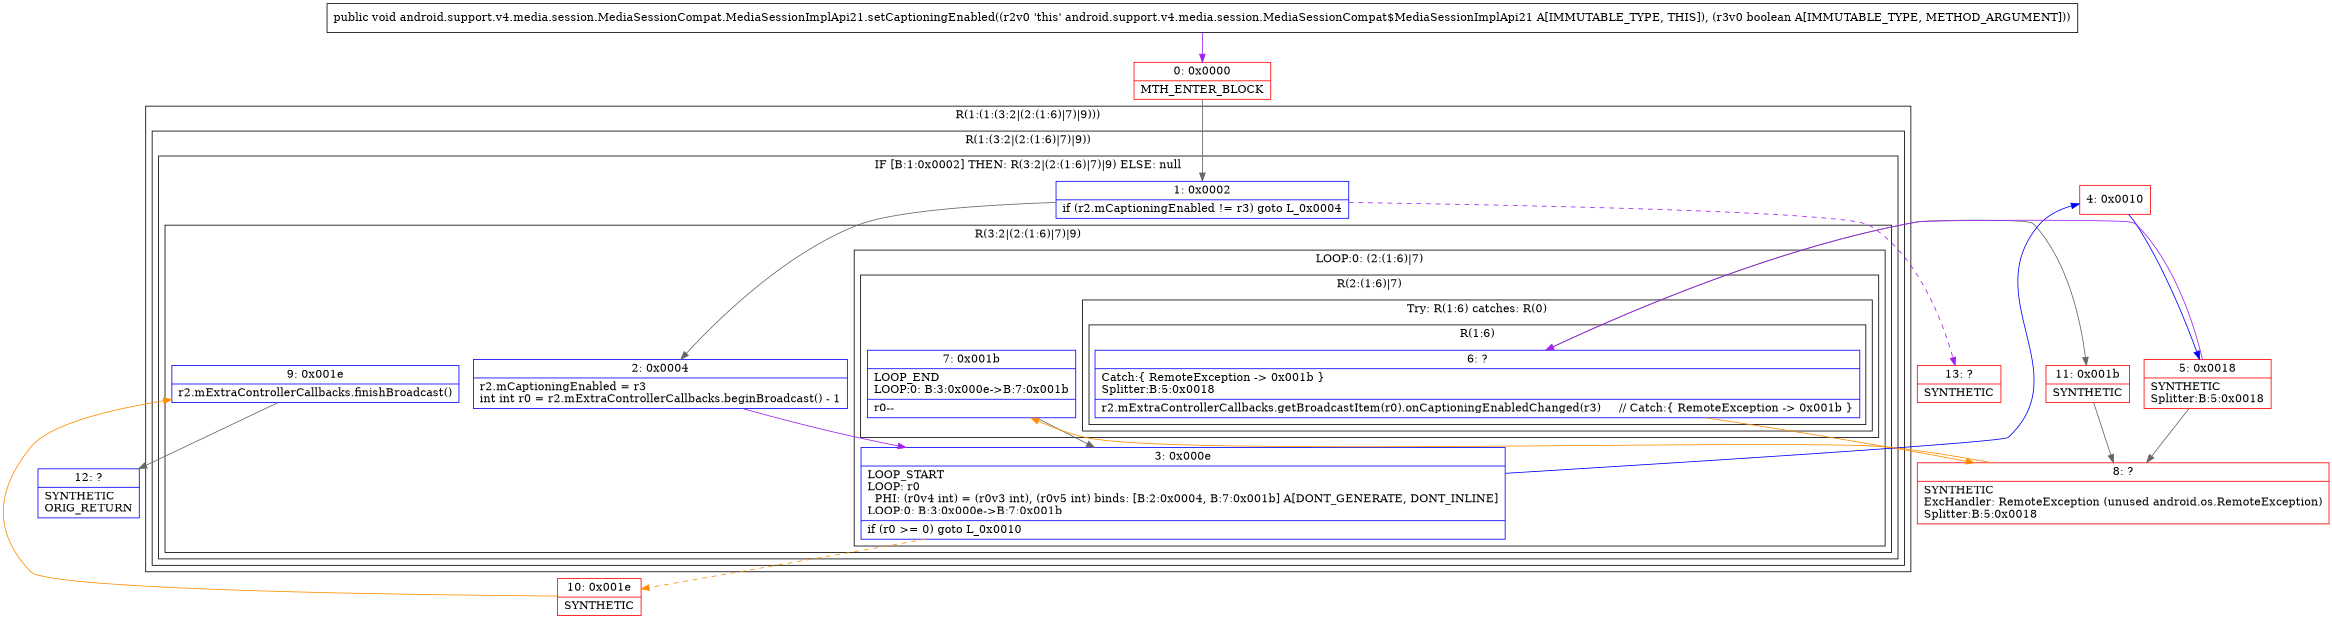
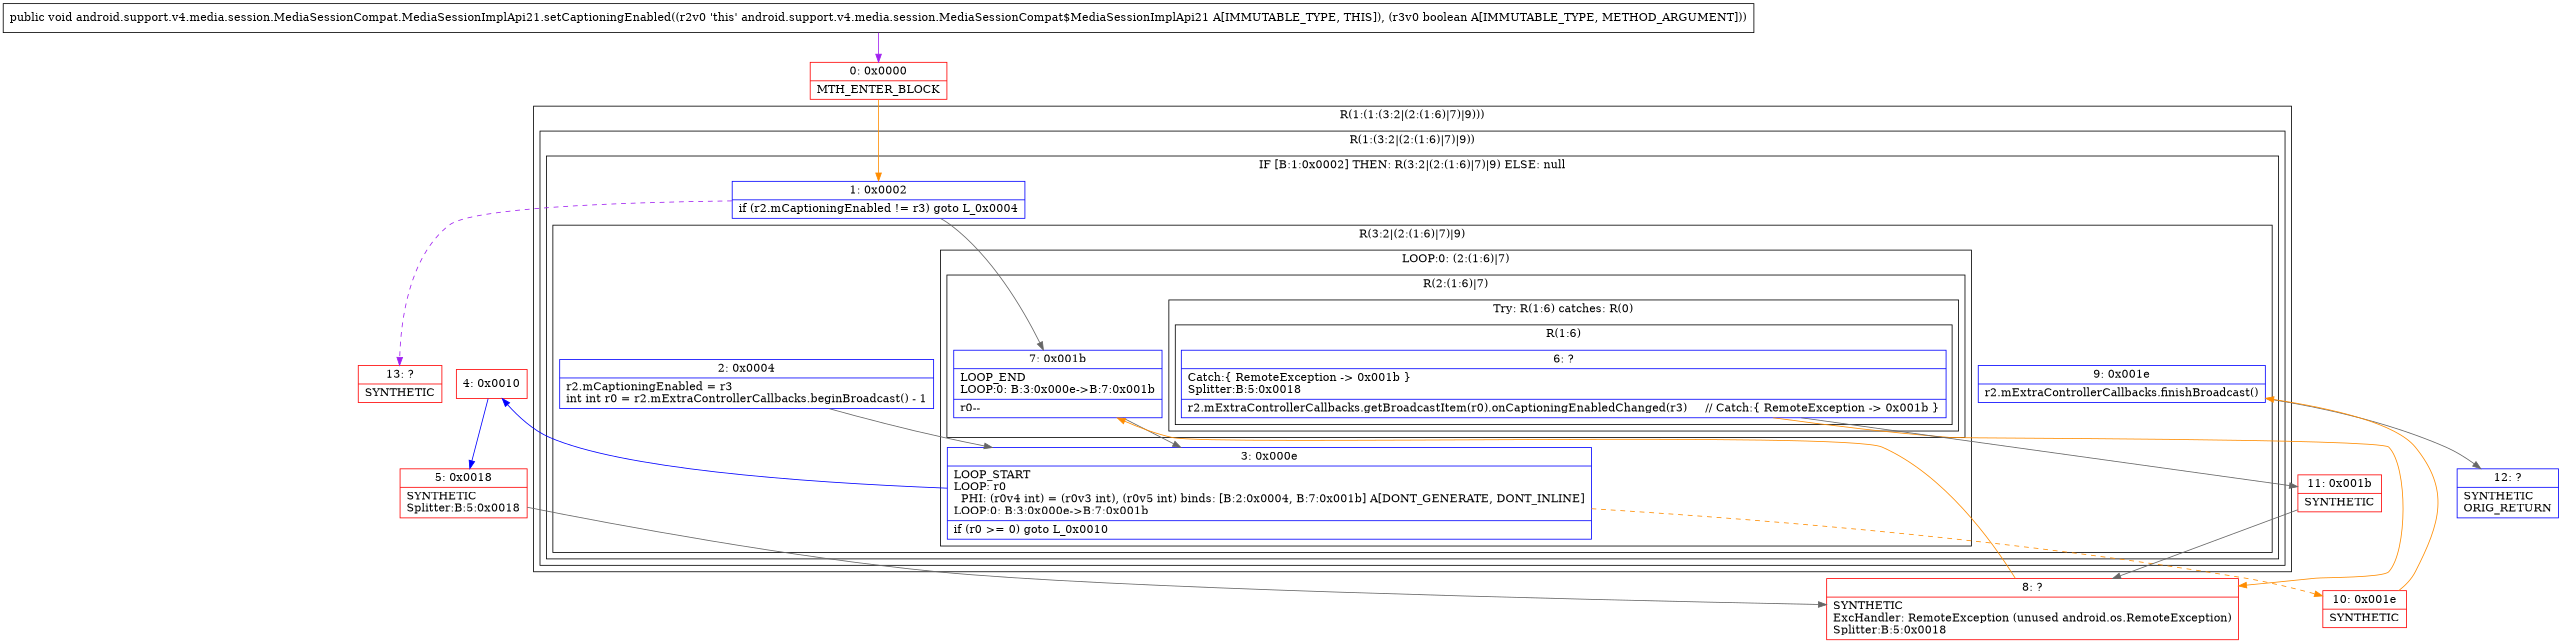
  digraph {
    node [color=blue shape=record]
    edge [color=gray40]
    n1 [label="{6\:\ ?|Catch:\{ RemoteException \-\> 0x001b \}\lSplitter:B:5:0x0018\l|r2.mExtraControllerCallbacks.getBroadcastItem(r0).onCaptioningEnabledChanged(r3)     \/\/ Catch:\{ RemoteException \-\> 0x001b \}\l}"]
    n2 [label="{7\:\ 0x001b|LOOP_END\lLOOP:0: B:3:0x000e\-\>B:7:0x001b\l|r0\-\-\l}"]
    n3 [label="{3\:\ 0x000e|LOOP_START\lLOOP: r0 \l  PHI: (r0v4 int) = (r0v3 int), (r0v5 int) binds: [B:2:0x0004, B:7:0x001b] A[DONT_GENERATE, DONT_INLINE]\lLOOP:0: B:3:0x000e\-\>B:7:0x001b\l|if (r0 \>= 0) goto L_0x0010\l}"]
    n4 [label="{2\:\ 0x0004|r2.mCaptioningEnabled = r3\lint int r0 = r2.mExtraControllerCallbacks.beginBroadcast() \- 1\l}"]
    n5 [label="{9\:\ 0x001e|r2.mExtraControllerCallbacks.finishBroadcast()\l}"]
    n6 [label="{1\:\ 0x0002|if (r2.mCaptioningEnabled != r3) goto L_0x0004\l}"]
    n7 [color=red label="{8\:\ ?|SYNTHETIC\lExcHandler: RemoteException (unused android.os.RemoteException)\lSplitter:B:5:0x0018\l}"]
    n8 [color=red label="{11\:\ 0x001b|SYNTHETIC\l}"]
    n9 [color=red label="{4\:\ 0x0010}"]
    n10 [color=red label="{10\:\ 0x001e|SYNTHETIC\l}"]
    n11 [label="{12\:\ ?|SYNTHETIC\lORIG_RETURN\l}"]
    n12 [color=red label="{13\:\ ?|SYNTHETIC\l}"]
    n13 [color=red label="{5\:\ 0x0018|SYNTHETIC\lSplitter:B:5:0x0018\l}"]
    n14 [color=red label="{0\:\ 0x0000|MTH_ENTER_BLOCK\l}"]
    n15 [label="{public void android.support.v4.media.session.MediaSessionCompat.MediaSessionImplApi21.setCaptioningEnabled((r2v0 'this' android.support.v4.media.session.MediaSessionCompat$MediaSessionImplApi21 A[IMMUTABLE_TYPE, THIS]), (r3v0 boolean A[IMMUTABLE_TYPE, METHOD_ARGUMENT])) }" color=""]
    subgraph cluster_1 {
      label="R(1:(1:(3:2|(2:(1:6)|7)|9)))"
      subgraph cluster_2 {
        label="R(1:(3:2|(2:(1:6)|7)|9))"
        subgraph cluster_3 {
          label="IF [B:1:0x0002] THEN: R(3:2|(2:(1:6)|7)|9) ELSE: null"
          n6
          subgraph cluster_4 {
            label="R(3:2|(2:(1:6)|7)|9)"
            n4
            n5
            subgraph cluster_5 {
              label="LOOP:0: (2:(1:6)|7)"
              n3
              subgraph cluster_6 {
                label="R(2:(1:6)|7)"
                n2
                subgraph cluster_7 {
                  label="Try: R(1:6) catches: R(0)"
                  subgraph cluster_8 {
                    label="R(1:6)"
                    n1
                  }
                  subgraph cluster_9 {
                    label="R(0) | ExcHandler: RemoteException (unused android.os.RemoteException)\l"
                  }
                }
              }
            }
          }
        }
      }
    }
    subgraph cluster_10 {
      label="R(0) | ExcHandler: RemoteException (unused android.os.RemoteException)\l"
    }
    n1 -> n7 [color=darkorange]
    n1 -> n8
    n2 -> n3
    n3 -> n9 [color=blue]
    n3 -> n10 [color=darkorange style=dashed]
-   n4 -> n3 [color=purple]
+   n4 -> n3
    n5 -> n11
-   n6 -> n4
+   n6 -> n2
    n6 -> n12 [color=purple style=dashed]
    n7 -> n2 [color=darkorange]
    n8 -> n7
    n9 -> n13 [color=blue]
    n10 -> n5 [color=darkorange]
-   n13 -> n1 [color=purple]
    n13 -> n7
-   n14 -> n6
+   n14 -> n6 [color=darkorange]
    n15 -> n14 [color=purple]
  }
